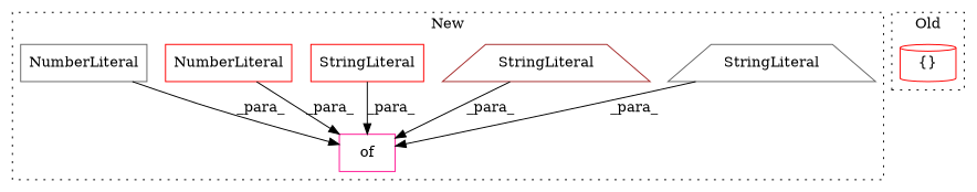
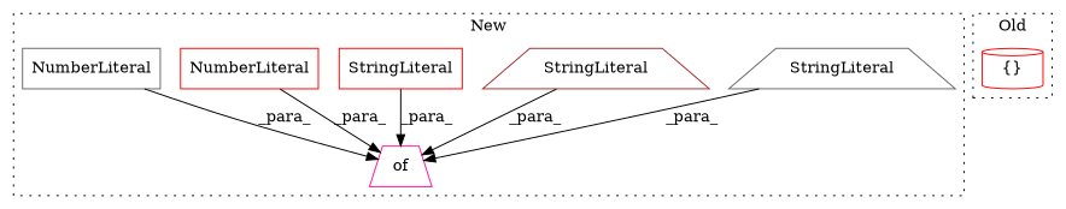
  digraph {
    node [a=45 l=3 shape=box color=red]
-   n1 [a=32 l="3,1" label=of s="4599,4728" color=deeppink]
+   n1 [a=32 l="3,1" label=of s="4599,4728" shape=trapezium color=deeppink]
    n2 [l=30 label=StringLiteral s=4657 shape=trapezium color=gray40]
    n3 [l=32 label=StringLiteral s=4692 shape=trapezium color=brown]
    n4 [l=12 label=StringLiteral s=4602]
    n5 [a=34 label=NumberLiteral s=4725]
    n6 [a=34 label=NumberLiteral s=4688 color=gray40]
    n7 [a=4 l="1,1" label="{}" s="7213,7231" shape=cylinder]
    subgraph cluster_1 {
      label=New
      style=dotted
      n1
      n2
      n3
      n4
      n5
      n6
    }
    subgraph cluster_2 {
      label=Old
      style=dotted
      n7
    }
    n2 -> n1 [label=_para_]
    n3 -> n1 [label=_para_]
    n4 -> n1 [label=_para_]
    n5 -> n1 [label=_para_]
    n6 -> n1 [label=_para_]
  }
